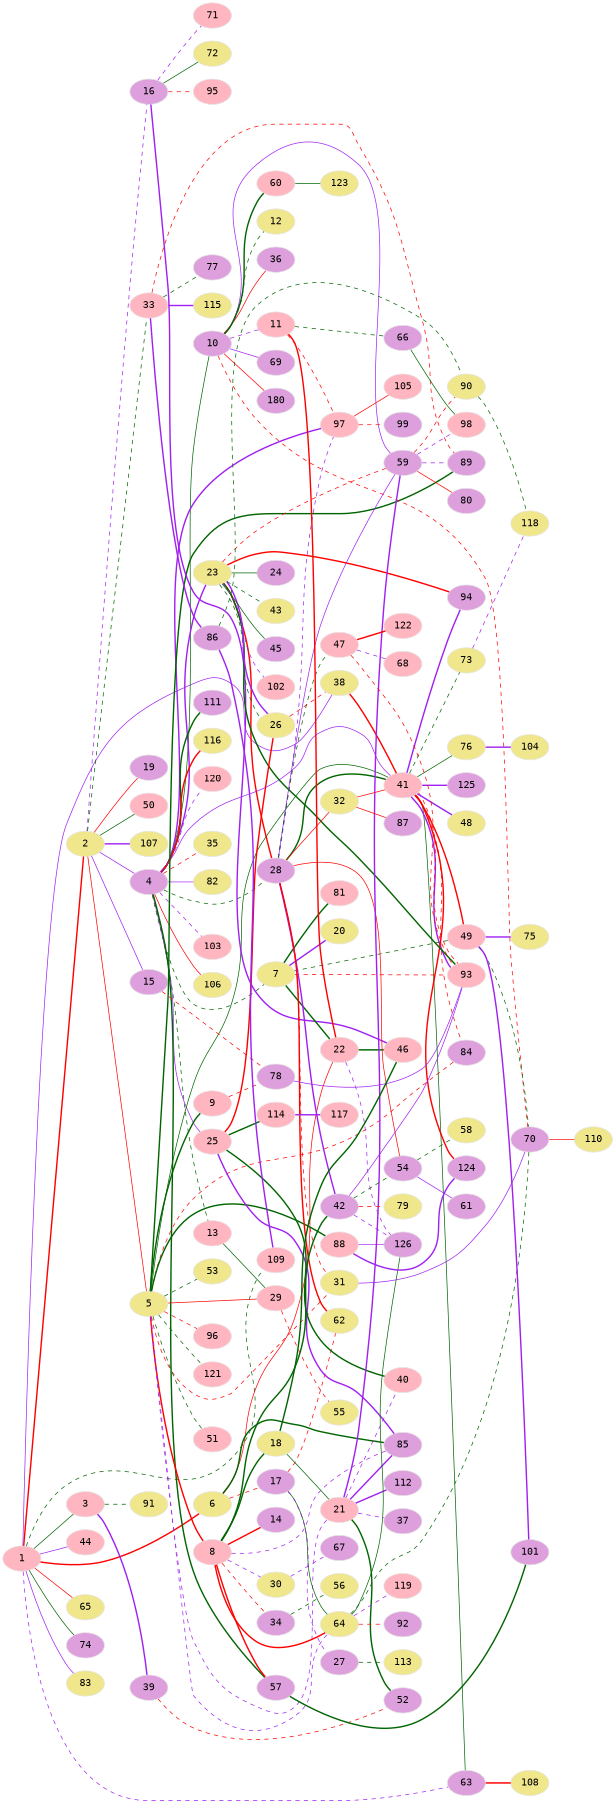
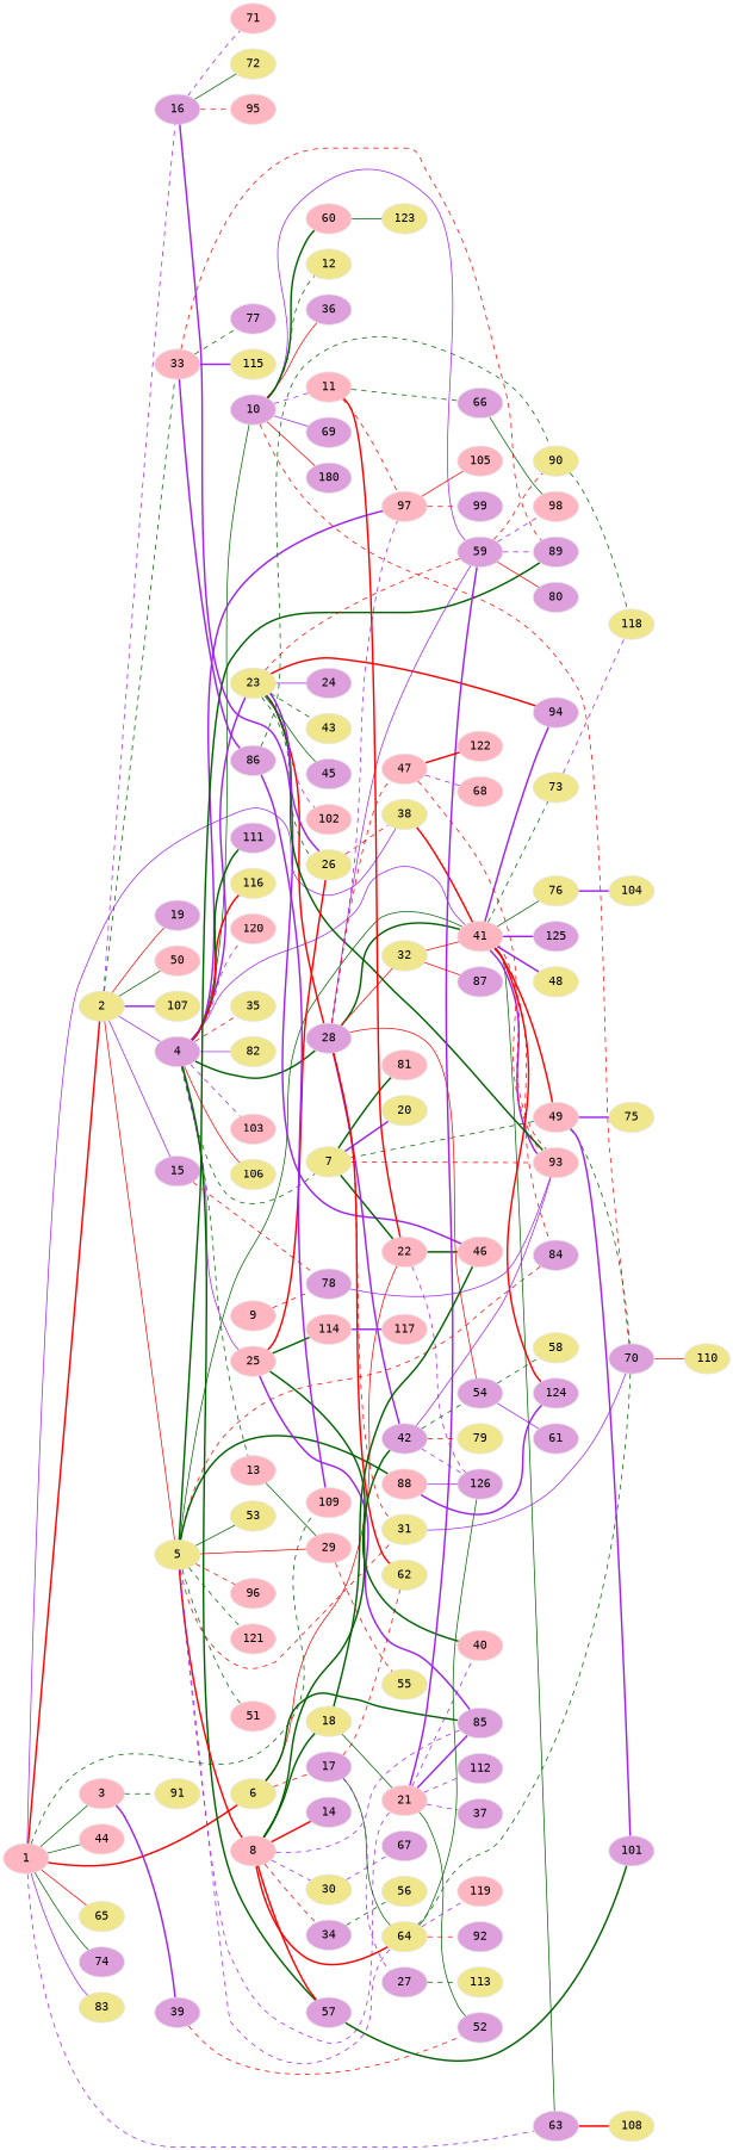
  graph {
    fontname="DejaVu Sans Mono"
    rankdir=LR
    node [color=gray90 fillcolor=plum fontname="DejaVu Sans Mono" style=filled]
    edge [color=purple fontname="DejaVu Sans Mono" style=dashed]
    1 [fillcolor=lightpink]
    2 [fillcolor=khaki]
    3 [fillcolor=lightpink]
    6 [fillcolor=khaki]
    38 [fillcolor=khaki]
    44 [fillcolor=lightpink]
    63
    65 [fillcolor=khaki]
    74
    83 [fillcolor=khaki]
    109 [fillcolor=lightpink]
    4
    5 [fillcolor=khaki]
    15
    16
    19
    33 [fillcolor=lightpink]
    50 [fillcolor=lightpink]
    107 [fillcolor=khaki]
    39
    91 [fillcolor=khaki]
    17
    22 [fillcolor=lightpink]
    85
    41 [fillcolor=lightpink]
    108 [fillcolor=khaki]
    7 [fillcolor=khaki]
    10
    13 [fillcolor=lightpink]
    23 [fillcolor=khaki]
    25 [fillcolor=lightpink]
    28
    35 [fillcolor=khaki]
    57
    82 [fillcolor=khaki]
    97 [fillcolor=lightpink]
    103 [fillcolor=lightpink]
    106 [fillcolor=khaki]
    111
    116 [fillcolor=khaki]
    120 [fillcolor=lightpink]
    8 [fillcolor=lightpink]
    9 [fillcolor=lightpink]
    21 [fillcolor=lightpink]
    29 [fillcolor=lightpink]
    31 [fillcolor=khaki]
    51 [fillcolor=lightpink]
    53 [fillcolor=khaki]
    64 [fillcolor=khaki]
    84
    88 [fillcolor=lightpink]
    89
    96 [fillcolor=lightpink]
    121 [fillcolor=lightpink]
    78
    46 [fillcolor=lightpink]
    71 [fillcolor=lightpink]
    72 [fillcolor=khaki]
    95 [fillcolor=lightpink]
    77
    86
    115 [fillcolor=khaki]
    52
    20 [fillcolor=khaki]
    49 [fillcolor=lightpink]
    81 [fillcolor=lightpink]
    93 [fillcolor=lightpink]
    11 [fillcolor=lightpink]
    12 [fillcolor=khaki]
    36
    59
    60 [fillcolor=lightpink]
    69
    70
    n75 [label=180]
    24
    26 [fillcolor=khaki]
    43 [fillcolor=khaki]
    45
    102 [fillcolor=lightpink]
    94
    40 [fillcolor=lightpink]
    114 [fillcolor=lightpink]
    42
    62 [fillcolor=khaki]
    32 [fillcolor=khaki]
    47 [fillcolor=lightpink]
    54
    48 [fillcolor=khaki]
    73 [fillcolor=khaki]
    76 [fillcolor=khaki]
    124
    125
    101
    99
    105 [fillcolor=lightpink]
    14
    18 [fillcolor=khaki]
    30 [fillcolor=khaki]
    34
    37
    112
    55 [fillcolor=khaki]
    126
    92
    119 [fillcolor=lightpink]
    27
    75 [fillcolor=khaki]
    67
    56 [fillcolor=khaki]
    79 [fillcolor=khaki]
    66
    80
    90 [fillcolor=khaki]
    98 [fillcolor=lightpink]
    123 [fillcolor=khaki]
    110 [fillcolor=khaki]
    113 [fillcolor=khaki]
    117 [fillcolor=lightpink]
    87
    68 [fillcolor=lightpink]
    122 [fillcolor=lightpink]
    58 [fillcolor=khaki]
    61
    118 [fillcolor=khaki]
    104 [fillcolor=khaki]
    1 -- 2 [color=red style=bold]
    1 -- 3 [color=darkgreen style=solid]
    1 -- 6 [color=red style=bold]
    1 -- 38 [style=solid]
-   1 -- 44 [style=solid]
+   1 -- 44 [color=darkgreen style=solid]
    1 -- 63
    1 -- 65 [color=red style=solid]
    1 -- 74 [color=darkgreen style=solid]
    1 -- 83 [style=solid]
    1 -- 109 [color=darkgreen]
    2 -- 4 [style=solid]
    2 -- 5 [color=red style=solid]
    2 -- 15 [style=solid]
    2 -- 16
    2 -- 19 [color=red style=solid]
    2 -- 33 [color=darkgreen]
    2 -- 50 [color=darkgreen style=solid]
    2 -- 107 [style=bold]
    3 -- 39 [style=bold]
    3 -- 91 [color=darkgreen]
    6 -- 17 [color=red]
    6 -- 22 [color=red style=solid]
    6 -- 85 [color=darkgreen style=bold]
    38 -- 41 [color=red style=bold]
    63 -- 108 [color=red style=bold]
    4 -- 41 [style=solid]
    4 -- 7 [color=darkgreen]
    4 -- 10 [color=darkgreen style=solid]
    4 -- 13 [color=darkgreen]
    4 -- 23 [style=bold]
    4 -- 25 [style=solid]
-   4 -- 28 [color=darkgreen]
+   4 -- 28 [color=darkgreen style=bold]
    4 -- 35 [color=red]
    4 -- 57 [color=darkgreen style=bold]
    4 -- 82 [style=solid]
    4 -- 97 [style=bold]
    4 -- 103
    4 -- 106 [color=red style=solid]
    4 -- 111 [color=darkgreen style=bold]
    4 -- 116 [color=red style=bold]
    4 -- 120
    5 -- 41 [color=darkgreen style=solid]
    5 -- 8 [color=red style=bold]
-   5 -- 9 [color=darkgreen style=bold]
    5 -- 21
    5 -- 29 [color=red style=solid]
    5 -- 31 [color=red]
    5 -- 51 [color=darkgreen]
-   5 -- 53 [color=darkgreen]
+   5 -- 53 [color=darkgreen style=solid]
    5 -- 64
    5 -- 84 [color=red]
    5 -- 88 [color=darkgreen style=bold]
    5 -- 89 [color=darkgreen style=bold]
    5 -- 96 [color=red]
    5 -- 121 [color=darkgreen]
    15 -- 78 [color=red]
    16 -- 46 [style=bold]
    16 -- 71
    16 -- 72 [color=darkgreen style=solid]
    16 -- 95 [color=red]
    33 -- 89 [color=red]
    33 -- 77 [color=darkgreen]
    33 -- 86 [style=bold]
    33 -- 115 [style=bold]
    39 -- 52 [color=red]
    17 -- 64 [color=darkgreen style=solid]
    17 -- 62 [color=red]
    17 -- 27
    22 -- 46 [color=darkgreen style=bold]
    22 -- 126
    41 -- 63 [color=darkgreen style=solid]
    41 -- 84 [color=red]
    41 -- 49 [color=red style=bold]
    41 -- 93 [style=bold]
    41 -- 93 [color=red]
    41 -- 94 [style=bold]
    41 -- 48 [style=bold]
    41 -- 73 [color=darkgreen]
    41 -- 76 [color=darkgreen style=solid]
    41 -- 124 [color=red style=bold]
    41 -- 125 [style=bold]
    7 -- 22 [color=darkgreen style=bold]
    7 -- 20 [style=bold]
    7 -- 49 [color=darkgreen]
    7 -- 81 [color=darkgreen style=bold]
    7 -- 93 [color=red]
    10 -- 11
    10 -- 12 [color=darkgreen]
    10 -- 36 [color=red style=solid]
    10 -- 59 [style=solid]
    10 -- 60 [color=darkgreen style=bold]
    10 -- 69 [style=solid]
    10 -- 70 [color=red]
    10 -- n75 [color=red style=solid]
    13 -- 29 [color=darkgreen style=solid]
    23 -- 28 [color=red style=bold]
    23 -- 93 [color=darkgreen style=bold]
    23 -- 59 [color=red]
-   23 -- 24 [color=darkgreen style=solid]
+   23 -- 24 [style=solid]
    23 -- 26 [color=darkgreen]
    23 -- 26 [style=bold]
    23 -- 43 [color=darkgreen]
    23 -- 45 [color=darkgreen style=solid]
    23 -- 102
    23 -- 94 [color=red style=bold]
    25 -- 85 [style=bold]
    25 -- 26 [color=red style=bold]
    25 -- 40 [color=darkgreen style=bold]
    25 -- 114 [color=darkgreen style=bold]
    28 -- 41 [color=darkgreen style=bold]
    28 -- 97
    28 -- 31 [color=red]
    28 -- 59 [style=solid]
    28 -- 42 [style=bold]
    28 -- 62 [color=red style=bold]
    28 -- 32 [color=red style=solid]
-   28 -- 47 [color=darkgreen]
+   28 -- 47 [color=red]
    28 -- 54 [color=red style=solid]
    57 -- 101 [color=darkgreen style=bold]
    97 -- 99 [color=red]
    97 -- 105 [color=red style=solid]
    8 -- 85
    8 -- 57 [color=red style=bold]
    8 -- 64 [color=red style=bold]
    8 -- 42 [color=darkgreen style=bold]
    8 -- 14 [color=red style=bold]
    8 -- 18 [color=darkgreen style=bold]
    8 -- 30
    8 -- 34 [color=red]
    9 -- 78 [color=red]
    21 -- 85 [style=bold]
-   21 -- 52 [color=darkgreen style=bold]
+   21 -- 52 [color=darkgreen style=solid]
    21 -- 59 [style=bold]
    21 -- 40
    21 -- 37
-   21 -- 112 [style=bold]
+   21 -- 112
    29 -- 55 [color=red]
    31 -- 70 [style=solid]
    64 -- 70 [color=darkgreen]
    64 -- 126 [color=darkgreen style=solid]
    64 -- 92 [color=red]
    64 -- 119
    88 -- 124 [style=bold]
    88 -- 126 [style=solid]
    78 -- 93 [style=solid]
    86 -- 109 [style=bold]
    86 -- 90 [color=darkgreen]
    49 -- 70 [color=darkgreen]
    49 -- 101 [style=bold]
    49 -- 75 [style=bold]
    11 -- 22 [color=red style=bold]
    11 -- 97 [color=red]
    11 -- 66 [color=darkgreen]
    59 -- 89
    59 -- 80 [color=red style=solid]
    59 -- 90 [color=red]
    59 -- 98
    60 -- 123 [color=darkgreen style=solid]
    70 -- 110 [color=red style=solid]
    26 -- 38 [color=red]
    114 -- 117 [style=bold]
    42 -- 93 [style=solid]
    42 -- 54 [color=darkgreen]
    42 -- 126
    42 -- 79 [color=red]
    32 -- 41 [color=red style=solid]
    32 -- 87 [color=red style=solid]
    47 -- 93 [color=red]
    47 -- 68
    47 -- 122 [color=red style=bold]
    54 -- 58 [color=darkgreen]
    54 -- 61 [style=solid]
    73 -- 118
    76 -- 104 [style=bold]
    18 -- 21 [color=darkgreen style=solid]
    18 -- 46 [color=darkgreen style=bold]
    30 -- 67
    34 -- 56 [color=darkgreen]
    27 -- 113 [color=darkgreen]
    66 -- 98 [color=darkgreen style=solid]
    90 -- 118 [color=darkgreen]
  }
